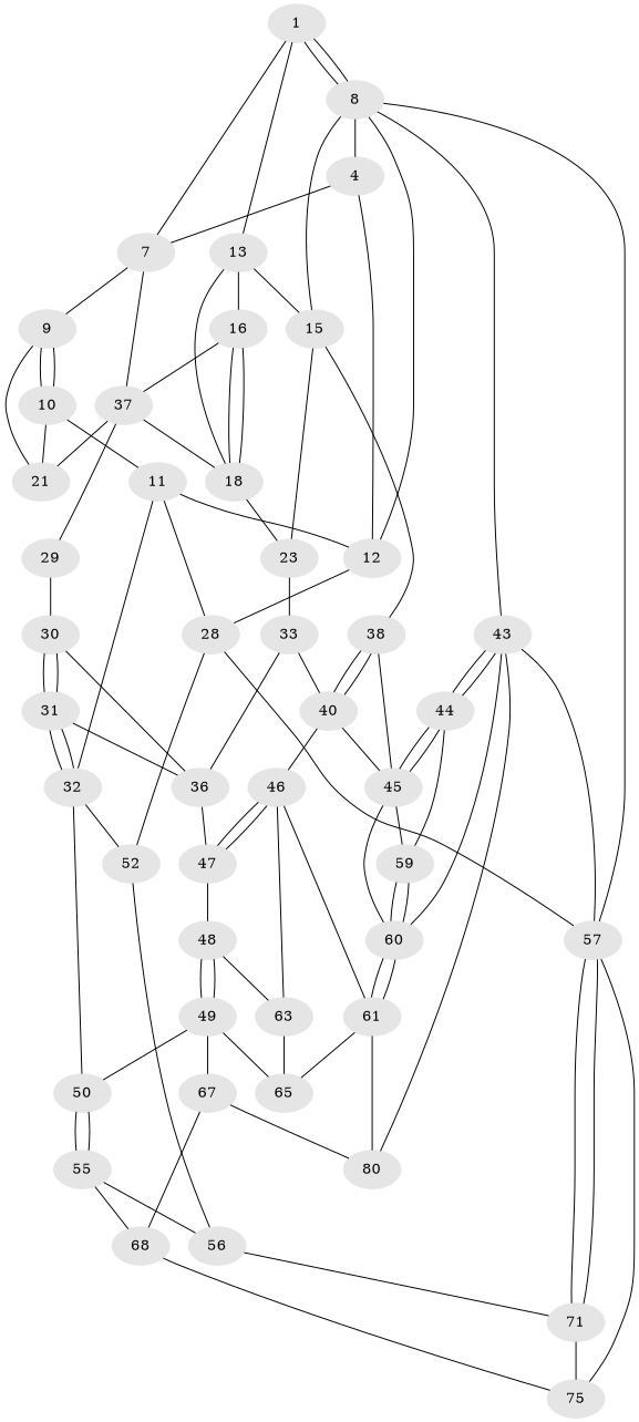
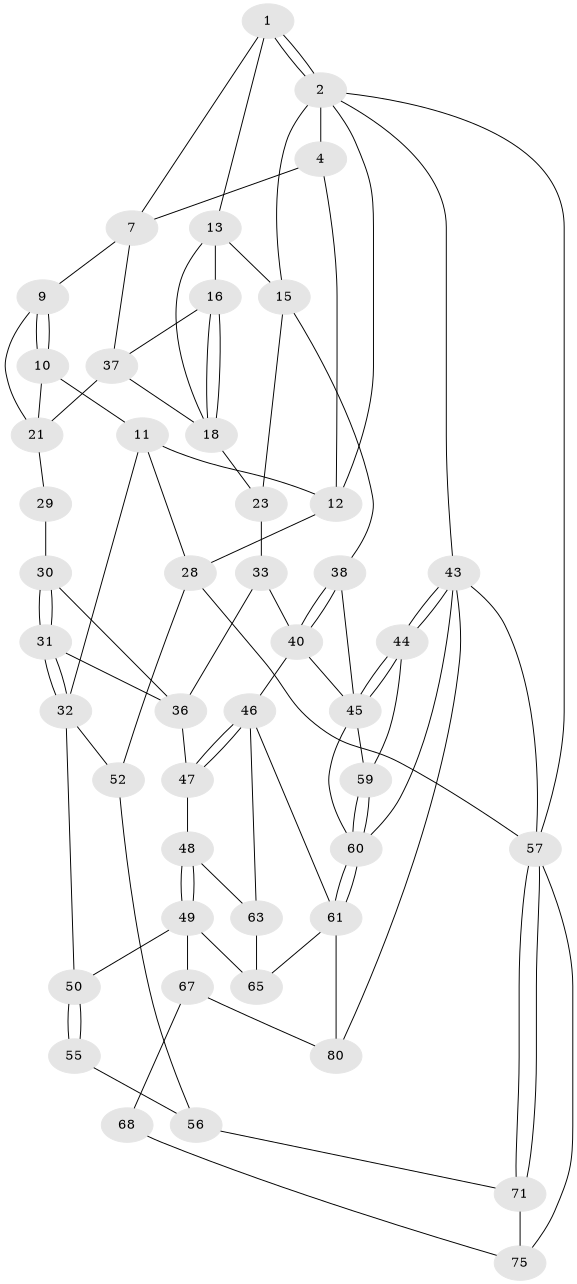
  graph {
    node [color=gray90 style=filled]
    1 [super="+6"]
-   2 [super="+3" label=8]
+   2 [super="+3"]
    7 [super="+8"]
    13 [super="+14"]
    4 [super="+5"]
    12 [super="+25"]
    15 [super="+22"]
    43 [super="+82"]
    57 [super="+58"]
    9
    n11 [label=37 super="+20"]
    16
    18 [super="+19"]
    28 [super="+53"]
    23 [super="+24"]
    38 [super="+39"]
    44 [super="+73"]
    60 [super="+78"]
    80
    71
    75 [super="+76"]
    10
    21 [super="+26"]
    11 [super="+27"]
    29 [super="+34"]
    32 [super="+51"]
    52
    50
    33 [super="+42"]
    40 [super="+41"]
    45 [super="+54"]
    30 [super="+35"]
    36 [super="+37"]
    56 [super="+70"]
    31
    47
    55 [super="+69"]
    46 [super="+62"]
    48 [super="+64"]
    59
    61 [super="+79"]
    63
    65 [super="+74"]
    49 [super="+66"]
    67 [super="+81"]
    68 [super="+77"]
    1 -- 2
    1 -- 2
    1 -- 7
    1 -- 13
    2 -- 4
    2 -- 12
    2 -- 15
    2 -- 43
    2 -- 57
    7 -- 9
    7 -- n11
    13 -- 15
    13 -- 16
    13 -- 18
    4 -- 7
    4 -- 12
    12 -- 28
    15 -- 23
    15 -- 38
    43 -- 57
    43 -- 44
    43 -- 44
    43 -- 60
    43 -- 80
    57 -- 71
    57 -- 71
    57 -- 75
    9 -- 10
    9 -- 10
    9 -- 21
    n11 -- 18
    n11 -- 21
    16 -- n11
    16 -- 18
    16 -- 18
    18 -- 23
    28 -- 57
    28 -- 52
    23 -- 33
    38 -- 40
    38 -- 40
    38 -- 45
    44 -- 45
    44 -- 45
    44 -- 59
    60 -- 61
    60 -- 61
    71 -- 75
    10 -- 21
    10 -- 11
-   n11 -- 29
+   21 -- 29
    11 -- 12
    11 -- 28
    11 -- 32
    29 -- 30 [weight=2]
    32 -- 52
    32 -- 50
    52 -- 56
    50 -- 55
    50 -- 55
    33 -- 40
    33 -- 36
    40 -- 45
    40 -- 46
    45 -- 60
    45 -- 59
    30 -- 36
    30 -- 31
    30 -- 31
    36 -- 47
    56 -- 71
    31 -- 32
    31 -- 32
    31 -- 36
    47 -- 48
    55 -- 56
-   55 -- 68
    46 -- 47
    46 -- 47
    46 -- 61
    46 -- 63
    48 -- 63
    48 -- 49
    48 -- 49
    59 -- 60
    59 -- 60
    61 -- 80
    61 -- 65
    63 -- 65
    49 -- 50
    49 -- 65
    49 -- 67
    67 -- 80
    67 -- 68 [weight=2]
    68 -- 75
  }
